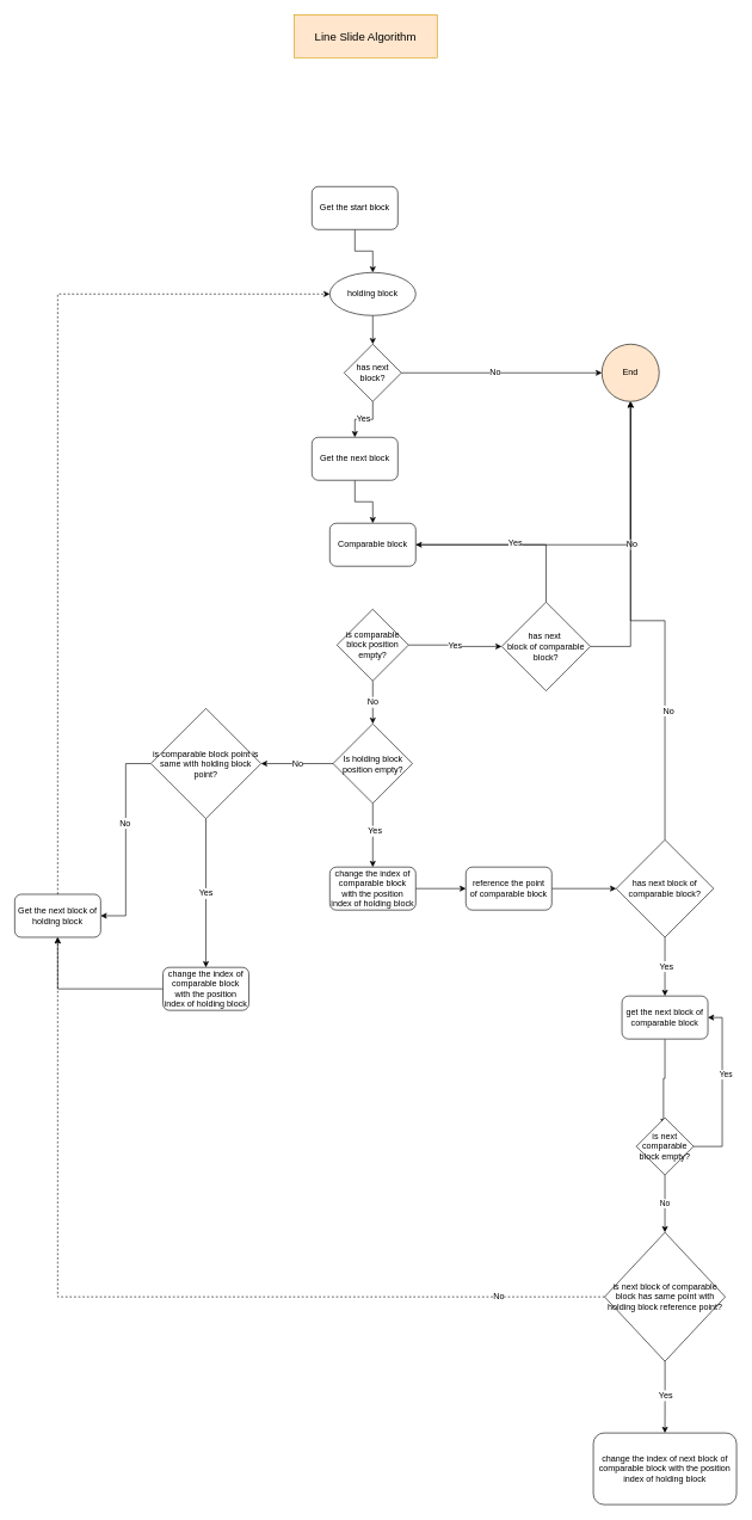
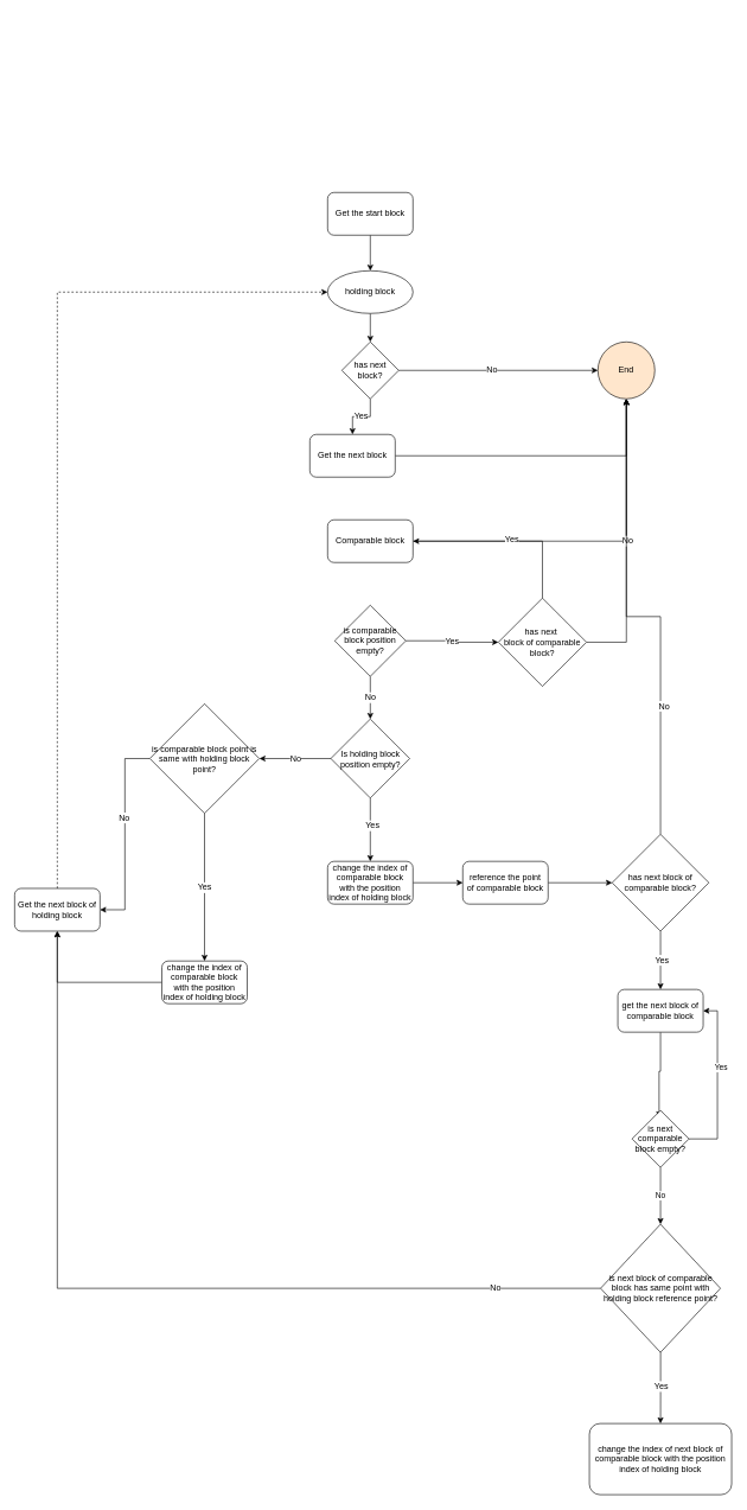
  <mxCell id="0" />
  <mxCell id="1" parent="0" />
  <mxCell id="2" style="edgeStyle=orthogonalEdgeStyle;rounded=0;orthogonalLoop=1;jettySize=auto;html=1;fontSize=12;" parent="1" source="3" target="5" edge="1"><mxGeometry relative="1" as="geometry" /></mxCell>
- <mxCell id="3" value="Get the start block" style="rounded=1;whiteSpace=wrap;html=1;fontSize=12;" parent="1" vertex="1"><mxGeometry x="435" y="260" width="120" height="60" as="geometry" /></mxCell>
+ <mxCell id="3" value="Get the start block" style="rounded=1;whiteSpace=wrap;html=1;fontSize=12;" parent="1" vertex="1"><mxGeometry x="460" y="270" width="120" height="60" as="geometry" /></mxCell>
  <mxCell id="4" style="edgeStyle=orthogonalEdgeStyle;rounded=0;orthogonalLoop=1;jettySize=auto;html=1;entryX=0.5;entryY=0;entryDx=0;entryDy=0;fontSize=12;" parent="1" source="5" target="9" edge="1"><mxGeometry relative="1" as="geometry" /></mxCell>
  <mxCell id="5" value="holding block" style="ellipse;whiteSpace=wrap;html=1;fontSize=12;" parent="1" vertex="1"><mxGeometry x="460" y="380" width="120" height="60" as="geometry" /></mxCell>
  <mxCell id="6" style="edgeStyle=orthogonalEdgeStyle;rounded=0;orthogonalLoop=1;jettySize=auto;html=1;fontSize=12;" parent="1" source="9" target="10" edge="1"><mxGeometry relative="1" as="geometry" /></mxCell>
  <mxCell id="7" value="No" style="edgeLabel;html=1;align=center;verticalAlign=middle;resizable=0;points=[];fontSize=12;" parent="6" vertex="1" connectable="0"><mxGeometry x="-0.075" y="1" relative="1" as="geometry"><mxPoint as="offset" /></mxGeometry></mxCell>
  <mxCell id="8" value="Yes" style="edgeStyle=orthogonalEdgeStyle;rounded=0;orthogonalLoop=1;jettySize=auto;html=1;fontSize=12;" parent="1" source="9" target="12" edge="1"><mxGeometry relative="1" as="geometry" /></mxCell>
  <mxCell id="9" value="has next&lt;br&gt;block?" style="rhombus;whiteSpace=wrap;html=1;fontSize=12;" parent="1" vertex="1"><mxGeometry x="480" y="480" width="80" height="80" as="geometry" /></mxCell>
  <mxCell id="10" value="End" style="ellipse;whiteSpace=wrap;html=1;aspect=fixed;fontSize=12;fillColor=#ffe6cc;" parent="1" vertex="1"><mxGeometry x="840" y="480" width="80" height="80" as="geometry" /></mxCell>
- <mxCell id="11" style="edgeStyle=orthogonalEdgeStyle;rounded=0;orthogonalLoop=1;jettySize=auto;html=1;fontSize=12;" parent="1" source="12" target="14" edge="1"><mxGeometry relative="1" as="geometry" /></mxCell>
+ <mxCell id="11" style="edgeStyle=orthogonalEdgeStyle;rounded=0;orthogonalLoop=1;jettySize=auto;html=1;fontSize=12;" parent="1" source="12" target="10" edge="1"><mxGeometry relative="1" as="geometry" /></mxCell>
  <mxCell id="12" value="Get the next block" style="rounded=1;whiteSpace=wrap;html=1;fontSize=12;" parent="1" vertex="1"><mxGeometry x="435" y="610" width="120" height="60" as="geometry" /></mxCell>
  <mxCell id="13" style="edgeStyle=orthogonalEdgeStyle;rounded=0;orthogonalLoop=1;jettySize=auto;html=1;fontSize=12;" parent="1" source="14" target="10" edge="1"><mxGeometry relative="1" as="geometry" /></mxCell>
  <mxCell id="14" value="Comparable block" style="rounded=1;whiteSpace=wrap;html=1;fontSize=12;" parent="1" vertex="1"><mxGeometry x="460" y="730" width="120" height="60" as="geometry" /></mxCell>
  <mxCell id="15" value="Yes" style="edgeStyle=orthogonalEdgeStyle;rounded=0;orthogonalLoop=1;jettySize=auto;html=1;entryX=0;entryY=0.5;entryDx=0;entryDy=0;fontSize=12;" parent="1" source="17" target="22" edge="1"><mxGeometry relative="1" as="geometry" /></mxCell>
  <mxCell id="16" value="No" style="edgeStyle=orthogonalEdgeStyle;rounded=0;orthogonalLoop=1;jettySize=auto;html=1;entryX=0.5;entryY=0;entryDx=0;entryDy=0;fontSize=12;" parent="1" source="17" target="26" edge="1"><mxGeometry relative="1" as="geometry" /></mxCell>
  <mxCell id="17" value="is comparable block position empty?" style="rhombus;whiteSpace=wrap;html=1;fontSize=12;" parent="1" vertex="1"><mxGeometry x="470" y="850" width="100" height="100" as="geometry" /></mxCell>
  <mxCell id="18" style="edgeStyle=orthogonalEdgeStyle;rounded=0;orthogonalLoop=1;jettySize=auto;html=1;entryX=0.5;entryY=1;entryDx=0;entryDy=0;fontSize=12;" parent="1" source="22" target="10" edge="1"><mxGeometry relative="1" as="geometry" /></mxCell>
  <mxCell id="19" value="No" style="edgeLabel;html=1;align=center;verticalAlign=middle;resizable=0;points=[];fontSize=12;" parent="18" vertex="1" connectable="0"><mxGeometry x="-0.002" y="-1" relative="1" as="geometry"><mxPoint as="offset" /></mxGeometry></mxCell>
  <mxCell id="20" style="edgeStyle=orthogonalEdgeStyle;rounded=0;orthogonalLoop=1;jettySize=auto;html=1;entryX=1;entryY=0.5;entryDx=0;entryDy=0;fontSize=12;" parent="1" source="22" target="14" edge="1"><mxGeometry relative="1" as="geometry"><Array as="points"><mxPoint x="762" y="760" /></Array></mxGeometry></mxCell>
  <mxCell id="21" value="Yes" style="edgeLabel;html=1;align=center;verticalAlign=middle;resizable=0;points=[];fontSize=12;" parent="20" vertex="1" connectable="0"><mxGeometry x="-0.389" y="44" relative="1" as="geometry"><mxPoint x="-44" y="-47" as="offset" /></mxGeometry></mxCell>
  <mxCell id="22" value="has next&amp;nbsp;&lt;br&gt;block of comparable block?" style="rhombus;whiteSpace=wrap;html=1;fontSize=12;" parent="1" vertex="1"><mxGeometry x="700" y="840" width="124" height="124" as="geometry" /></mxCell>
  <mxCell id="23" style="edgeStyle=orthogonalEdgeStyle;rounded=0;orthogonalLoop=1;jettySize=auto;html=1;fontSize=12;" parent="1" source="26" target="28" edge="1"><mxGeometry relative="1" as="geometry" /></mxCell>
  <mxCell id="24" value="Yes" style="edgeLabel;html=1;align=center;verticalAlign=middle;resizable=0;points=[];fontSize=12;" parent="23" vertex="1" connectable="0"><mxGeometry x="-0.157" y="2" relative="1" as="geometry"><mxPoint as="offset" /></mxGeometry></mxCell>
  <mxCell id="25" value="No" style="edgeStyle=orthogonalEdgeStyle;rounded=0;orthogonalLoop=1;jettySize=auto;html=1;fontSize=12;" parent="1" source="26" target="49" edge="1"><mxGeometry relative="1" as="geometry" /></mxCell>
  <mxCell id="26" value="Is holding block position empty?" style="rhombus;whiteSpace=wrap;html=1;fontSize=12;" parent="1" vertex="1"><mxGeometry x="464.5" y="1010" width="111" height="111" as="geometry" /></mxCell>
  <mxCell id="27" style="edgeStyle=orthogonalEdgeStyle;rounded=0;orthogonalLoop=1;jettySize=auto;html=1;entryX=0;entryY=0.5;entryDx=0;entryDy=0;fontSize=12;" parent="1" source="28" target="30" edge="1"><mxGeometry relative="1" as="geometry" /></mxCell>
  <mxCell id="28" value="change the index of comparable block with the position index of holding block" style="rounded=1;whiteSpace=wrap;html=1;fontSize=12;" parent="1" vertex="1"><mxGeometry x="460" y="1210" width="120" height="60" as="geometry" /></mxCell>
  <mxCell id="29" style="edgeStyle=orthogonalEdgeStyle;rounded=0;orthogonalLoop=1;jettySize=auto;html=1;entryX=0;entryY=0.5;entryDx=0;entryDy=0;fontSize=12;" parent="1" source="30" target="35" edge="1"><mxGeometry relative="1" as="geometry" /></mxCell>
  <mxCell id="30" value="reference the point&lt;br&gt;of comparable block" style="rounded=1;whiteSpace=wrap;html=1;fontSize=12;" parent="1" vertex="1"><mxGeometry x="650" y="1210" width="120" height="60" as="geometry" /></mxCell>
  <mxCell id="31" style="edgeStyle=orthogonalEdgeStyle;rounded=0;orthogonalLoop=1;jettySize=auto;html=1;fontSize=12;" parent="1" source="35" target="10" edge="1"><mxGeometry relative="1" as="geometry" /></mxCell>
  <mxCell id="32" value="No" style="edgeLabel;html=1;align=center;verticalAlign=middle;resizable=0;points=[];fontSize=12;" parent="31" vertex="1" connectable="0"><mxGeometry x="-0.453" y="-4" relative="1" as="geometry"><mxPoint as="offset" /></mxGeometry></mxCell>
  <mxCell id="33" style="edgeStyle=orthogonalEdgeStyle;rounded=0;orthogonalLoop=1;jettySize=auto;html=1;fontSize=12;" parent="1" source="35" target="37" edge="1"><mxGeometry relative="1" as="geometry" /></mxCell>
  <mxCell id="34" value="Yes" style="edgeLabel;html=1;align=center;verticalAlign=middle;resizable=0;points=[];fontSize=12;" parent="33" vertex="1" connectable="0"><mxGeometry x="-0.033" y="1" relative="1" as="geometry"><mxPoint as="offset" /></mxGeometry></mxCell>
  <mxCell id="35" value="has next block of comparable block?" style="rhombus;whiteSpace=wrap;html=1;fontSize=12;" parent="1" vertex="1"><mxGeometry x="860" y="1172" width="136" height="136" as="geometry" /></mxCell>
  <mxCell id="36" style="edgeStyle=orthogonalEdgeStyle;rounded=0;orthogonalLoop=1;jettySize=auto;html=1;entryX=0.475;entryY=0.125;entryDx=0;entryDy=0;entryPerimeter=0;" parent="1" source="37" target="56" edge="1"><mxGeometry relative="1" as="geometry" /></mxCell>
  <mxCell id="37" value="get the next block of comparable block" style="rounded=1;whiteSpace=wrap;html=1;fontSize=12;" parent="1" vertex="1"><mxGeometry x="868" y="1390" width="120" height="60" as="geometry" /></mxCell>
  <mxCell id="38" style="edgeStyle=orthogonalEdgeStyle;rounded=0;orthogonalLoop=1;jettySize=auto;html=1;fontSize=12;" parent="1" source="42" target="43" edge="1"><mxGeometry relative="1" as="geometry" /></mxCell>
  <mxCell id="39" value="Yes" style="edgeLabel;html=1;align=center;verticalAlign=middle;resizable=0;points=[];fontSize=12;" parent="38" vertex="1" connectable="0"><mxGeometry x="0.002" y="-2" relative="1" as="geometry"><mxPoint x="2" y="-2" as="offset" /></mxGeometry></mxCell>
- <mxCell id="40" style="edgeStyle=orthogonalEdgeStyle;rounded=0;orthogonalLoop=1;jettySize=auto;html=1;entryX=0.5;entryY=1;entryDx=0;entryDy=0;fontSize=12;dashed=1;" parent="1" source="42" target="45" edge="1"><mxGeometry relative="1" as="geometry" /></mxCell>
+ <mxCell id="40" style="edgeStyle=orthogonalEdgeStyle;rounded=0;orthogonalLoop=1;jettySize=auto;html=1;entryX=0.5;entryY=1;entryDx=0;entryDy=0;fontSize=12;" parent="1" source="42" target="45" edge="1"><mxGeometry relative="1" as="geometry" /></mxCell>
  <mxCell id="41" value="No" style="edgeLabel;html=1;align=center;verticalAlign=middle;resizable=0;points=[];fontSize=12;" parent="40" vertex="1" connectable="0"><mxGeometry x="-0.766" y="-2" relative="1" as="geometry"><mxPoint as="offset" /></mxGeometry></mxCell>
  <mxCell id="42" value="is next block of comparable block has same point with holding block reference point?" style="rhombus;whiteSpace=wrap;html=1;fontSize=12;" parent="1" vertex="1"><mxGeometry x="843.75" y="1720" width="168.5" height="180" as="geometry" /></mxCell>
  <mxCell id="43" value="change the index of next block of comparable block with the position index of holding block" style="rounded=1;whiteSpace=wrap;html=1;fontSize=12;" parent="1" vertex="1"><mxGeometry x="828" y="2000" width="200" height="100" as="geometry" /></mxCell>
  <mxCell id="44" style="edgeStyle=orthogonalEdgeStyle;rounded=0;orthogonalLoop=1;jettySize=auto;html=1;entryX=0;entryY=0.5;entryDx=0;entryDy=0;fontSize=12;dashed=1;" parent="1" source="45" target="5" edge="1"><mxGeometry relative="1" as="geometry"><Array as="points"><mxPoint x="80" y="410" /></Array></mxGeometry></mxCell>
  <mxCell id="45" value="Get the next block of holding block" style="rounded=1;whiteSpace=wrap;html=1;fontSize=12;" parent="1" vertex="1"><mxGeometry x="20" y="1248" width="120" height="60" as="geometry" /></mxCell>
  <mxCell id="46" style="edgeStyle=orthogonalEdgeStyle;rounded=0;orthogonalLoop=1;jettySize=auto;html=1;entryX=1;entryY=0.5;entryDx=0;entryDy=0;fontSize=12;" parent="1" source="49" target="45" edge="1"><mxGeometry relative="1" as="geometry" /></mxCell>
  <mxCell id="47" value="No" style="edgeLabel;html=1;align=center;verticalAlign=middle;resizable=0;points=[];fontSize=12;" parent="46" vertex="1" connectable="0"><mxGeometry x="-0.165" y="-2" relative="1" as="geometry"><mxPoint as="offset" /></mxGeometry></mxCell>
  <mxCell id="48" value="Yes" style="edgeStyle=orthogonalEdgeStyle;rounded=0;orthogonalLoop=1;jettySize=auto;html=1;fontSize=12;" parent="1" source="49" target="51" edge="1"><mxGeometry relative="1" as="geometry" /></mxCell>
  <mxCell id="49" value="is comparable block point is same with holding block point?" style="rhombus;whiteSpace=wrap;html=1;fontSize=12;" parent="1" vertex="1"><mxGeometry x="210" y="988.5" width="154" height="154" as="geometry" /></mxCell>
  <mxCell id="50" style="edgeStyle=orthogonalEdgeStyle;rounded=0;orthogonalLoop=1;jettySize=auto;html=1;entryX=0.5;entryY=1;entryDx=0;entryDy=0;fontSize=12;" parent="1" source="51" target="45" edge="1"><mxGeometry relative="1" as="geometry" /></mxCell>
  <mxCell id="51" value="change the index of comparable block with the position index of holding block" style="rounded=1;whiteSpace=wrap;html=1;fontSize=12;" parent="1" vertex="1"><mxGeometry x="227" y="1350" width="120" height="60" as="geometry" /></mxCell>
- <mxCell id="52" value="Line Slide Algorithm" style="text;html=1;strokeColor=#d79b00;fillColor=#ffe6cc;align=center;verticalAlign=middle;whiteSpace=wrap;rounded=0;fontSize=16;" parent="1" vertex="1"><mxGeometry x="410" y="20" width="200" height="60" as="geometry" /></mxCell>
  <mxCell id="53" value="No" style="edgeStyle=orthogonalEdgeStyle;rounded=0;orthogonalLoop=1;jettySize=auto;html=1;entryX=0.5;entryY=0;entryDx=0;entryDy=0;" parent="1" source="56" target="42" edge="1"><mxGeometry relative="1" as="geometry" /></mxCell>
  <mxCell id="54" style="edgeStyle=orthogonalEdgeStyle;rounded=0;orthogonalLoop=1;jettySize=auto;html=1;entryX=1;entryY=0.5;entryDx=0;entryDy=0;" parent="1" source="56" target="37" edge="1"><mxGeometry relative="1" as="geometry"><Array as="points"><mxPoint x="1008" y="1600" /><mxPoint x="1008" y="1420" /></Array></mxGeometry></mxCell>
  <mxCell id="55" value="Yes" style="edgeLabel;html=1;align=center;verticalAlign=middle;resizable=0;points=[];" parent="54" vertex="1" connectable="0"><mxGeometry x="0.181" y="-4" relative="1" as="geometry"><mxPoint y="1" as="offset" /></mxGeometry></mxCell>
  <mxCell id="56" value="is next comparable block empty?" style="rhombus;whiteSpace=wrap;html=1;" parent="1" vertex="1"><mxGeometry x="888" y="1560" width="80" height="80" as="geometry" /></mxCell>
